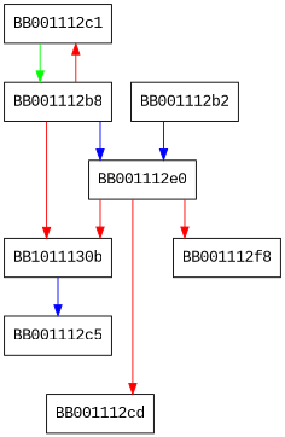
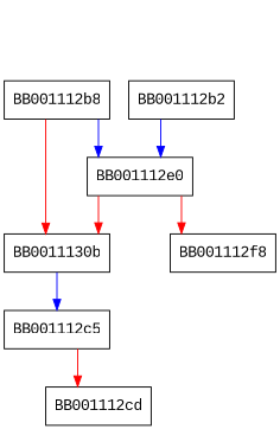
  digraph {
    fontname="Liberation Mono"
    splines=ortho
    node [fontname="Liberation Mono" shape=box]
    edge [color=red fontname="Liberation Mono"]
-   BB001112c1
    BB001112b8
    BB001112b2
    BB001112e0
-   BB0011130b [label=BB1011130b]
+   BB0011130b
    BB001112c5
    BB001112cd
    BB001112f8
-   BB001112c1 -> BB001112b8 [color=green]
-   BB001112b8 -> BB001112c1
    BB001112b8 -> BB001112e0 [color=blue]
    BB001112b8 -> BB0011130b
    BB001112b2 -> BB001112e0 [color=blue]
    BB001112e0 -> BB0011130b
    BB001112e0 -> BB001112f8
    BB0011130b -> BB001112c5 [color=blue]
-   BB001112e0 -> BB001112cd
+   BB001112c5 -> BB001112cd
  }
